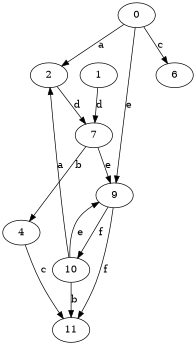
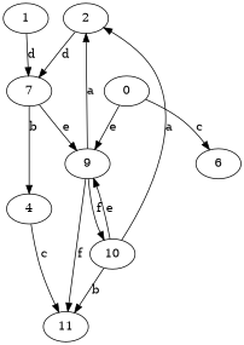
  strict digraph {
    2
    7
    4
    9
    11
    0
    6
    10
    1
    2 -> 7 [label=d]
    7 -> 4 [label=b]
    7 -> 9 [label=e]
    4 -> 11 [label=c]
-   0 -> 2 [label=a]
+   9 -> 2 [label=a]
    9 -> 11 [label=f]
    9 -> 10 [label=f]
    0 -> 9 [label=e]
    0 -> 6 [label=c]
    10 -> 2 [label=a]
    10 -> 9 [label=e]
    10 -> 11 [label=b]
    1 -> 7 [label=d]
  }
